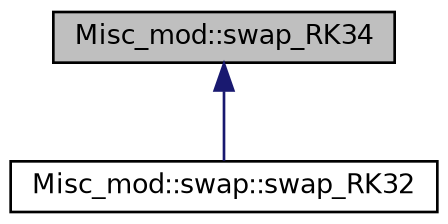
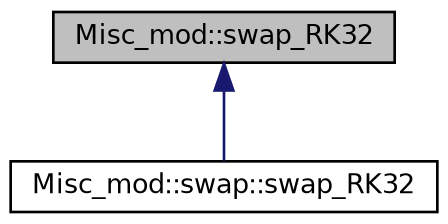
  digraph {
    rankdir=TB
    node [color=black fontname=Helvetica fontsize=10 shape=record style=filled]
-   n1 [fillcolor=grey75 fontcolor=black height=0.2 label="Misc_mod::swap_RK34" width=0.4]
+   n1 [fillcolor=grey75 fontcolor=black height=0.2 label="Misc_mod::swap_RK32" width=0.4]
    n2 [fillcolor=white height=0.2 label="Misc_mod::swap::swap_RK32" width=0.4]
    n1 -> n2 [color=midnightblue dir=back fontname=Helvetica fontsize=10 labelfontname=Helvetica labelfontsize=10 style=solid]
  }
